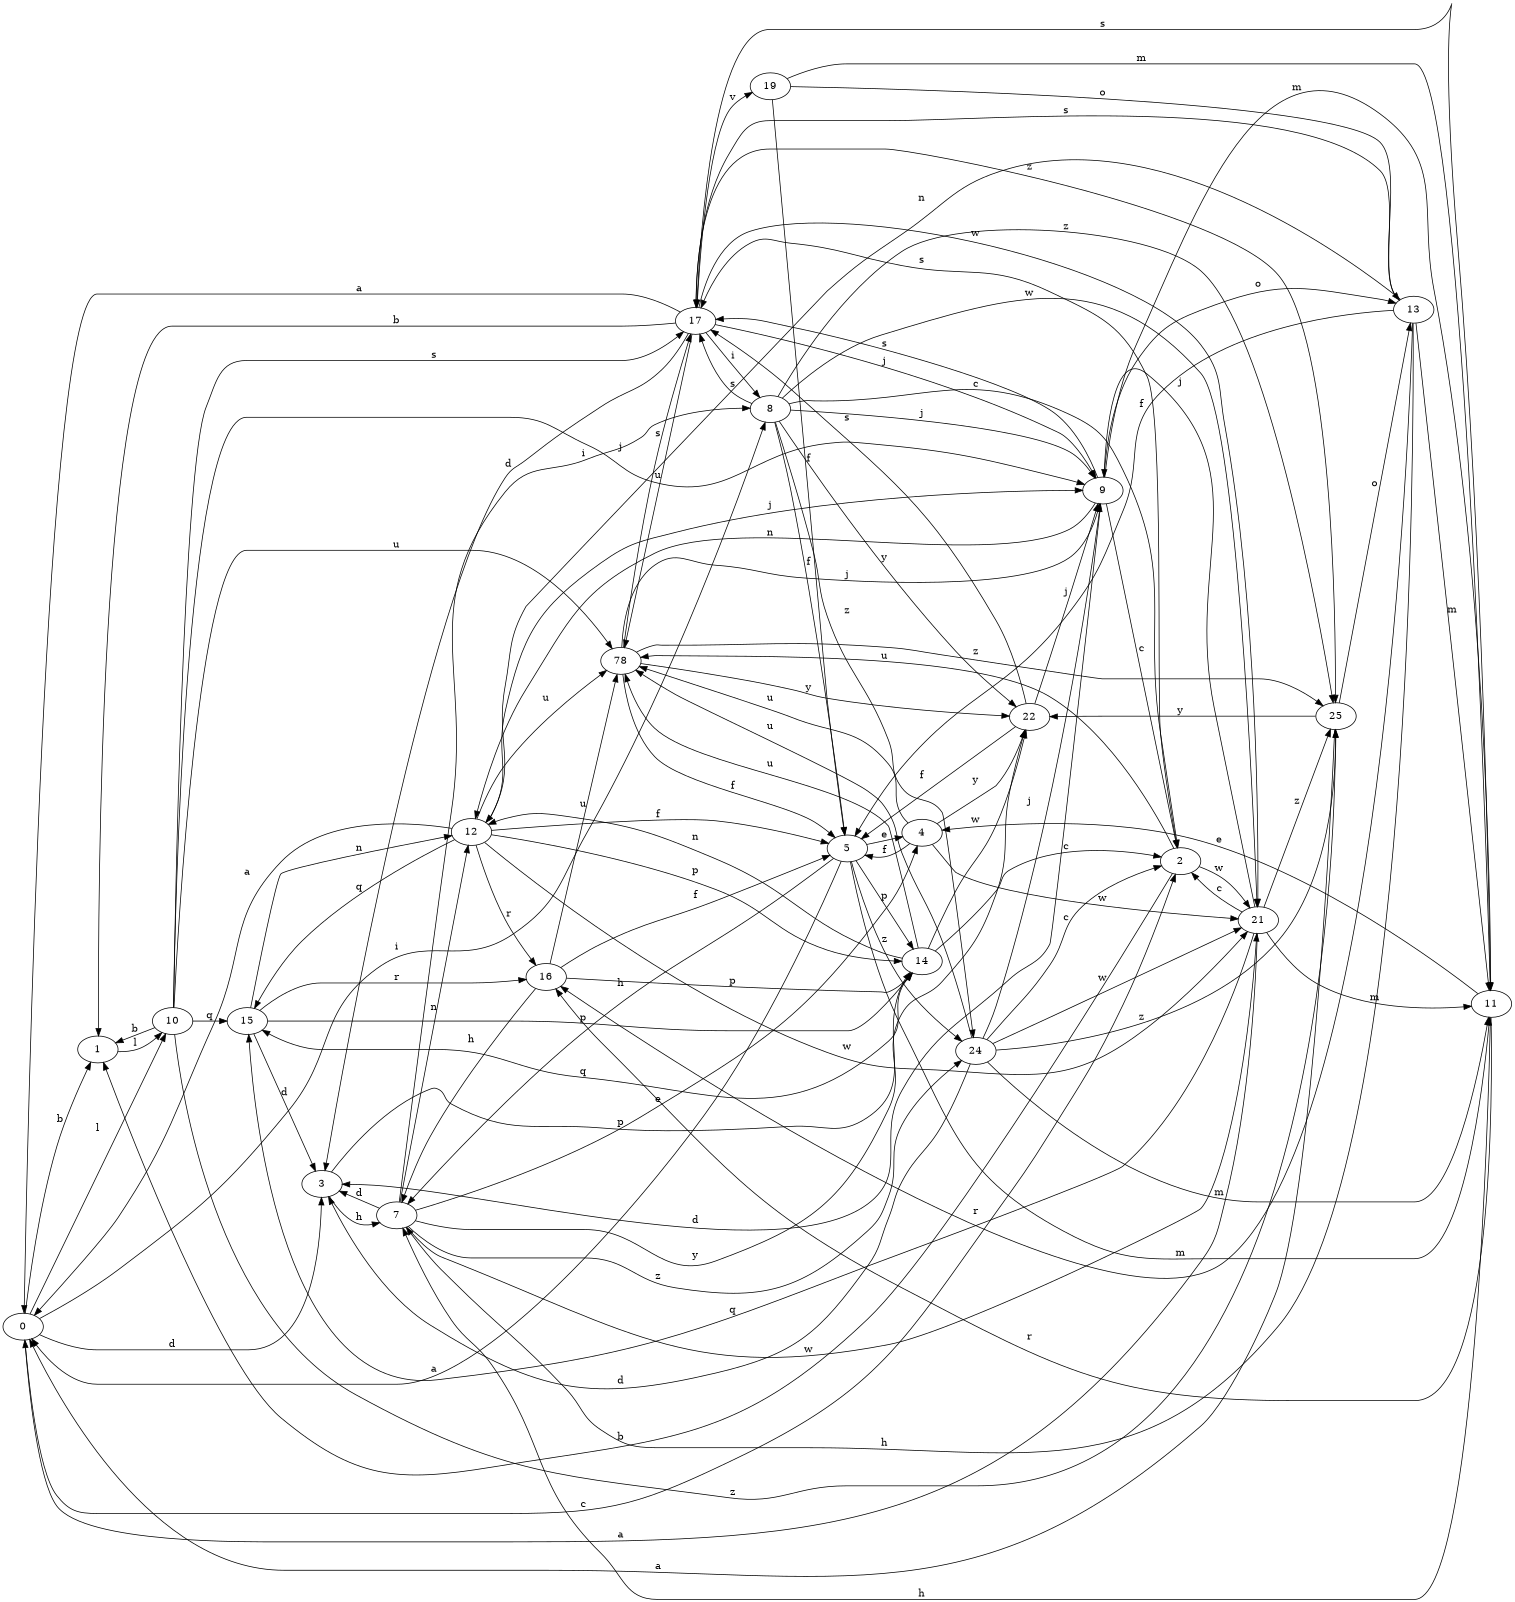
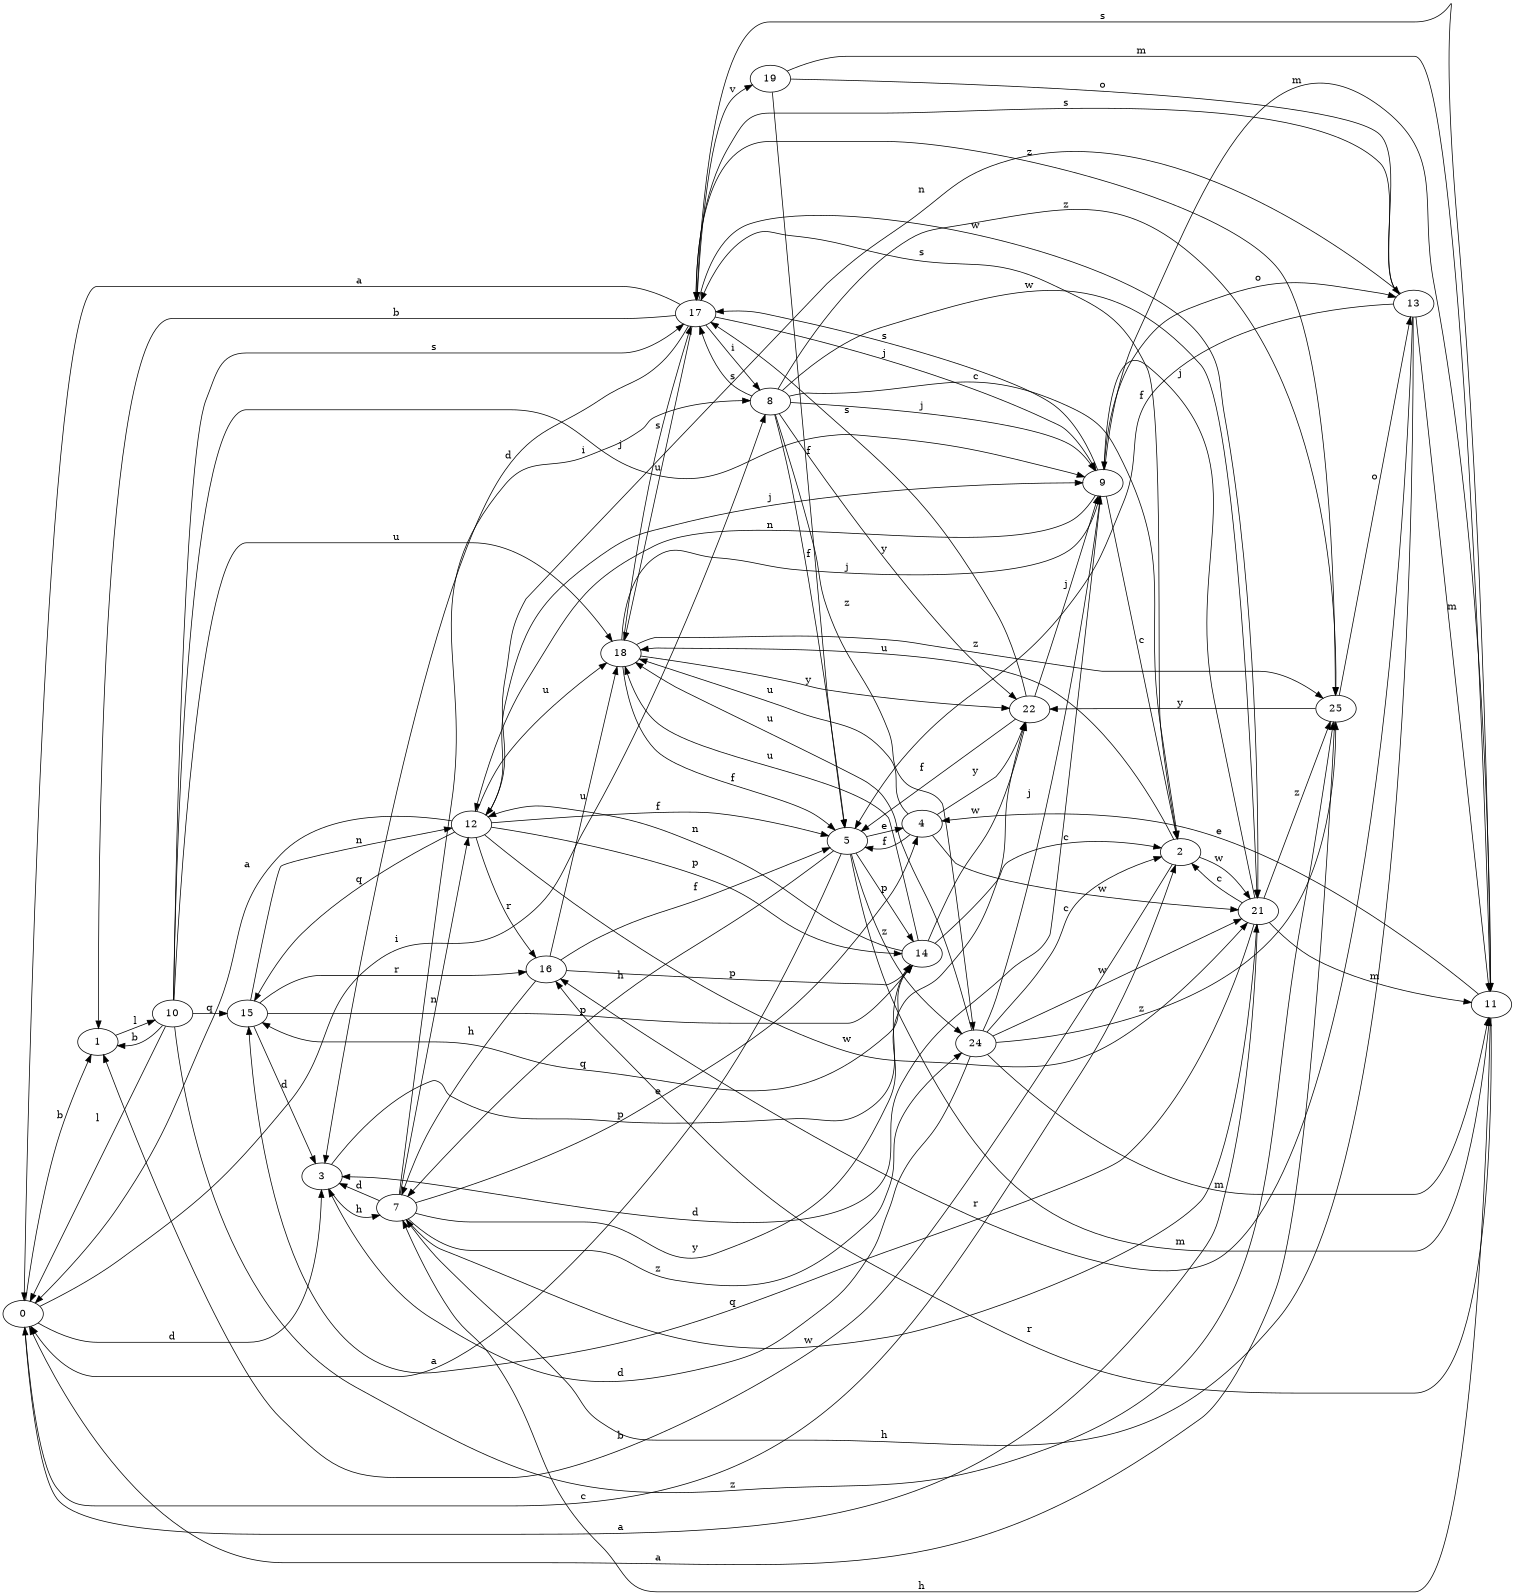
  strict digraph {
    rankdir=LR
    0
    1
    2
    3
    8
    10
    17
-   18 [label=78]
+   18
    21
    7
    14
    5
    22
    24
    9
    25
    15
    19
    11
    4
    12
    16
    13
    0 -> 1 [label=b]
    0 -> 2 [label=c]
    0 -> 3 [label=d]
    0 -> 8 [label=i]
-   0 -> 10 [label=l]
+   10 -> 0 [label=l]
    1 -> 10 [label=l]
    2 -> 1 [label=b]
    2 -> 17 [label=s]
    2 -> 18 [label=u]
    2 -> 21 [label=w]
    3 -> 7 [label=h]
    3 -> 14 [label=p]
    8 -> 2 [label=c]
    8 -> 17 [label=s]
    8 -> 21 [label=w]
    8 -> 5 [label=f]
    8 -> 22 [label=y]
    8 -> 24 [label=z]
    8 -> 9 [label=j]
    8 -> 25 [label=z]
    10 -> 1 [label=b]
    10 -> 17 [label=s]
    10 -> 18 [label=u]
    10 -> 9 [label=j]
    10 -> 25 [label=z]
    10 -> 15 [label=q]
    17 -> 0 [label=a]
    17 -> 1 [label=b]
    17 -> 3 [label=d]
    17 -> 8 [label=i]
    17 -> 18 [label=u]
    17 -> 21 [label=w]
    17 -> 9 [label=j]
    17 -> 25 [label=z]
    17 -> 19 [label=v]
    18 -> 17 [label=s]
    18 -> 5 [label=f]
    18 -> 22 [label=y]
    18 -> 9 [label=j]
    18 -> 25 [label=z]
    21 -> 0 [label=a]
    21 -> 2 [label=c]
    21 -> 9 [label=j]
    21 -> 25 [label=z]
    21 -> 15 [label=q]
    21 -> 11 [label=m]
    7 -> 3 [label=d]
    7 -> 8 [label=i]
    7 -> 21 [label=w]
    7 -> 22 [label=y]
    7 -> 24 [label=z]
    7 -> 4 [label=e]
    7 -> 12 [label=n]
    14 -> 2 [label=c]
    14 -> 18 [label=u]
    14 -> 22 [label=w]
    14 -> 15 [label=q]
    14 -> 12 [label=n]
    5 -> 0 [label=a]
    5 -> 7 [label=h]
    5 -> 14 [label=p]
    5 -> 24 [label=z]
    5 -> 11 [label=m]
    5 -> 4 [label=e]
    22 -> 17 [label=s]
    22 -> 5 [label=f]
    22 -> 9 [label=j]
    24 -> 2 [label=c]
    24 -> 3 [label=d]
    24 -> 18 [label=u]
    24 -> 21 [label=w]
    24 -> 9 [label=j]
    24 -> 25 [label=z]
    24 -> 11 [label=m]
    9 -> 2 [label=c]
    9 -> 3 [label=d]
    9 -> 17 [label=s]
    9 -> 11 [label=m]
    9 -> 12 [label=n]
    9 -> 13 [label=o]
    25 -> 0 [label=a]
    25 -> 22 [label=y]
    25 -> 13 [label=o]
    15 -> 3 [label=d]
    15 -> 14 [label=p]
    15 -> 12 [label=n]
    15 -> 16 [label=r]
    19 -> 5 [label=f]
    19 -> 11 [label=m]
    19 -> 13 [label=o]
    11 -> 17 [label=s]
    11 -> 7 [label=h]
    11 -> 4 [label=e]
    11 -> 16 [label=r]
    4 -> 18 [label=u]
    4 -> 21 [label=w]
    4 -> 5 [label=f]
    4 -> 22 [label=y]
    12 -> 0 [label=a]
    12 -> 18 [label=u]
    12 -> 21 [label=w]
    12 -> 14 [label=p]
    12 -> 5 [label=f]
    12 -> 9 [label=j]
    12 -> 15 [label=q]
    12 -> 16 [label=r]
    16 -> 18 [label=u]
    16 -> 7 [label=h]
    16 -> 14 [label=p]
    16 -> 5 [label=f]
    13 -> 17 [label=s]
    13 -> 7 [label=h]
    13 -> 5 [label=f]
    13 -> 11 [label=m]
    13 -> 12 [label=n]
    13 -> 16 [label=r]
  }
